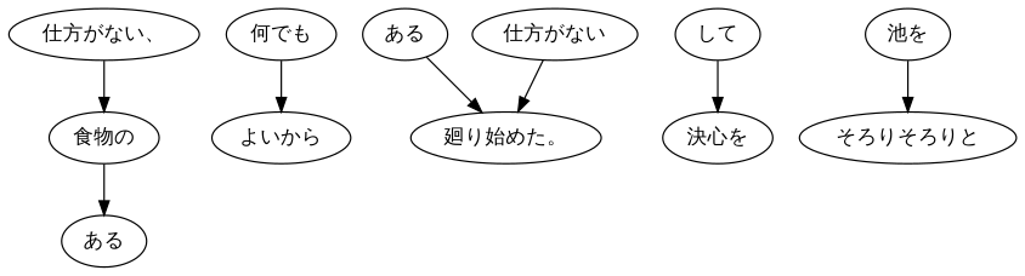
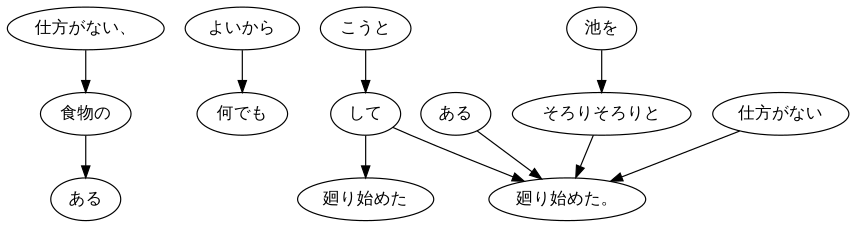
  digraph {
    n1 [label="仕方がない、"]
    n2 [label="食物の"]
    n3 [label="よいから"]
    n4 [label="何でも"]
    n5 [label="ある"]
    n6 [label="ある"]
    n7 [label="廻り始めた。"]
+   n8 [label="こうと"]
    n9 [label="して"]
-   n10 [label="決心を"]
+   n10 [label="廻り始めた"]
    n11 [label="そろりそろりと"]
    n12 [label="池を"]
    n13 [label="仕方がない"]
    n1 -> n2
    n2 -> n5
-   n4 -> n3
+   n3 -> n4
    n6 -> n7
+   n8 -> n9
+   n9 -> n7
    n9 -> n10
+   n11 -> n7
    n12 -> n11
    n13 -> n7
  }
